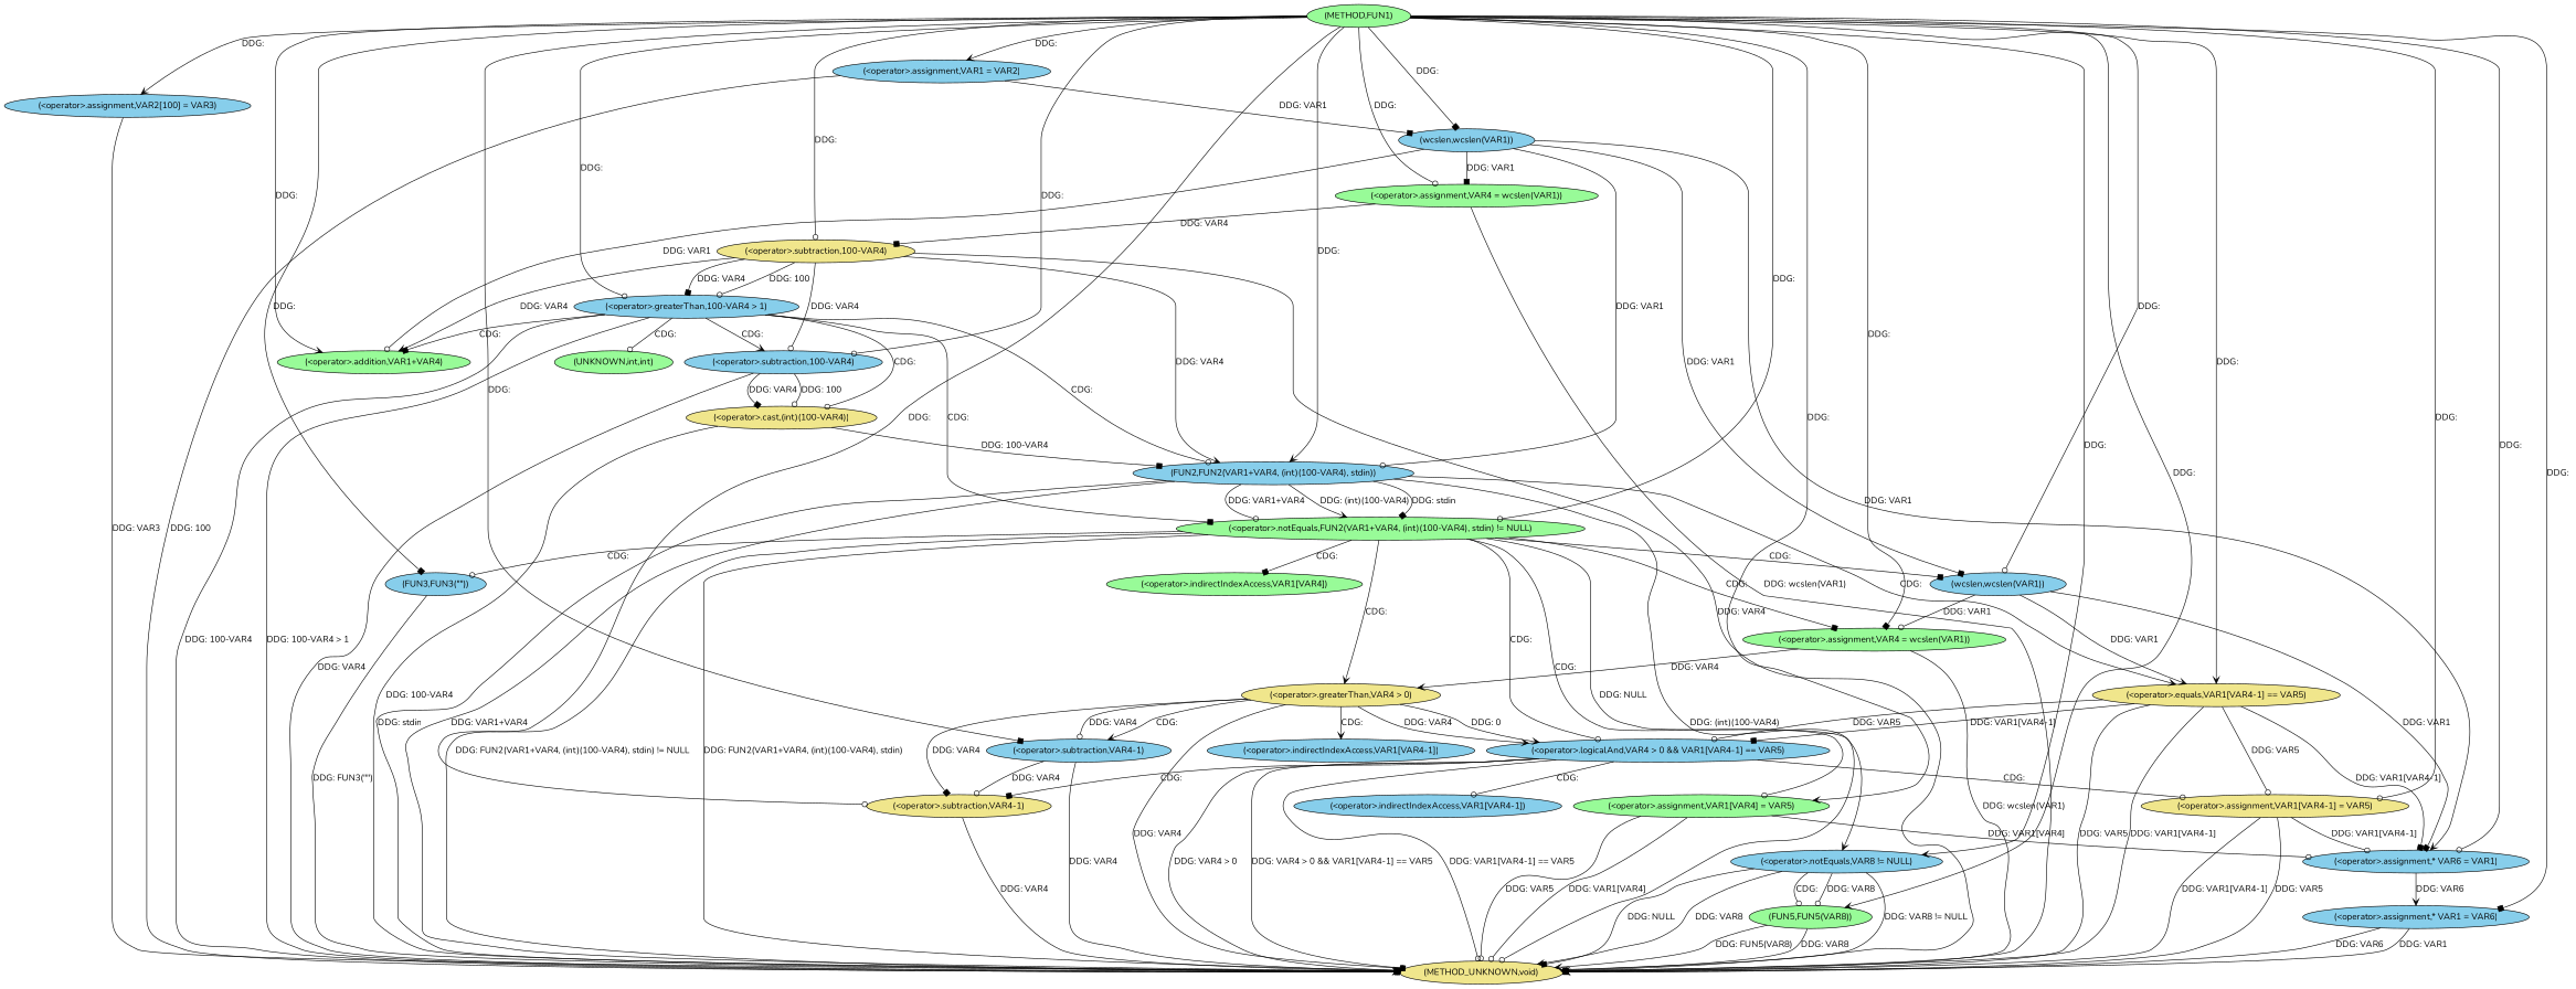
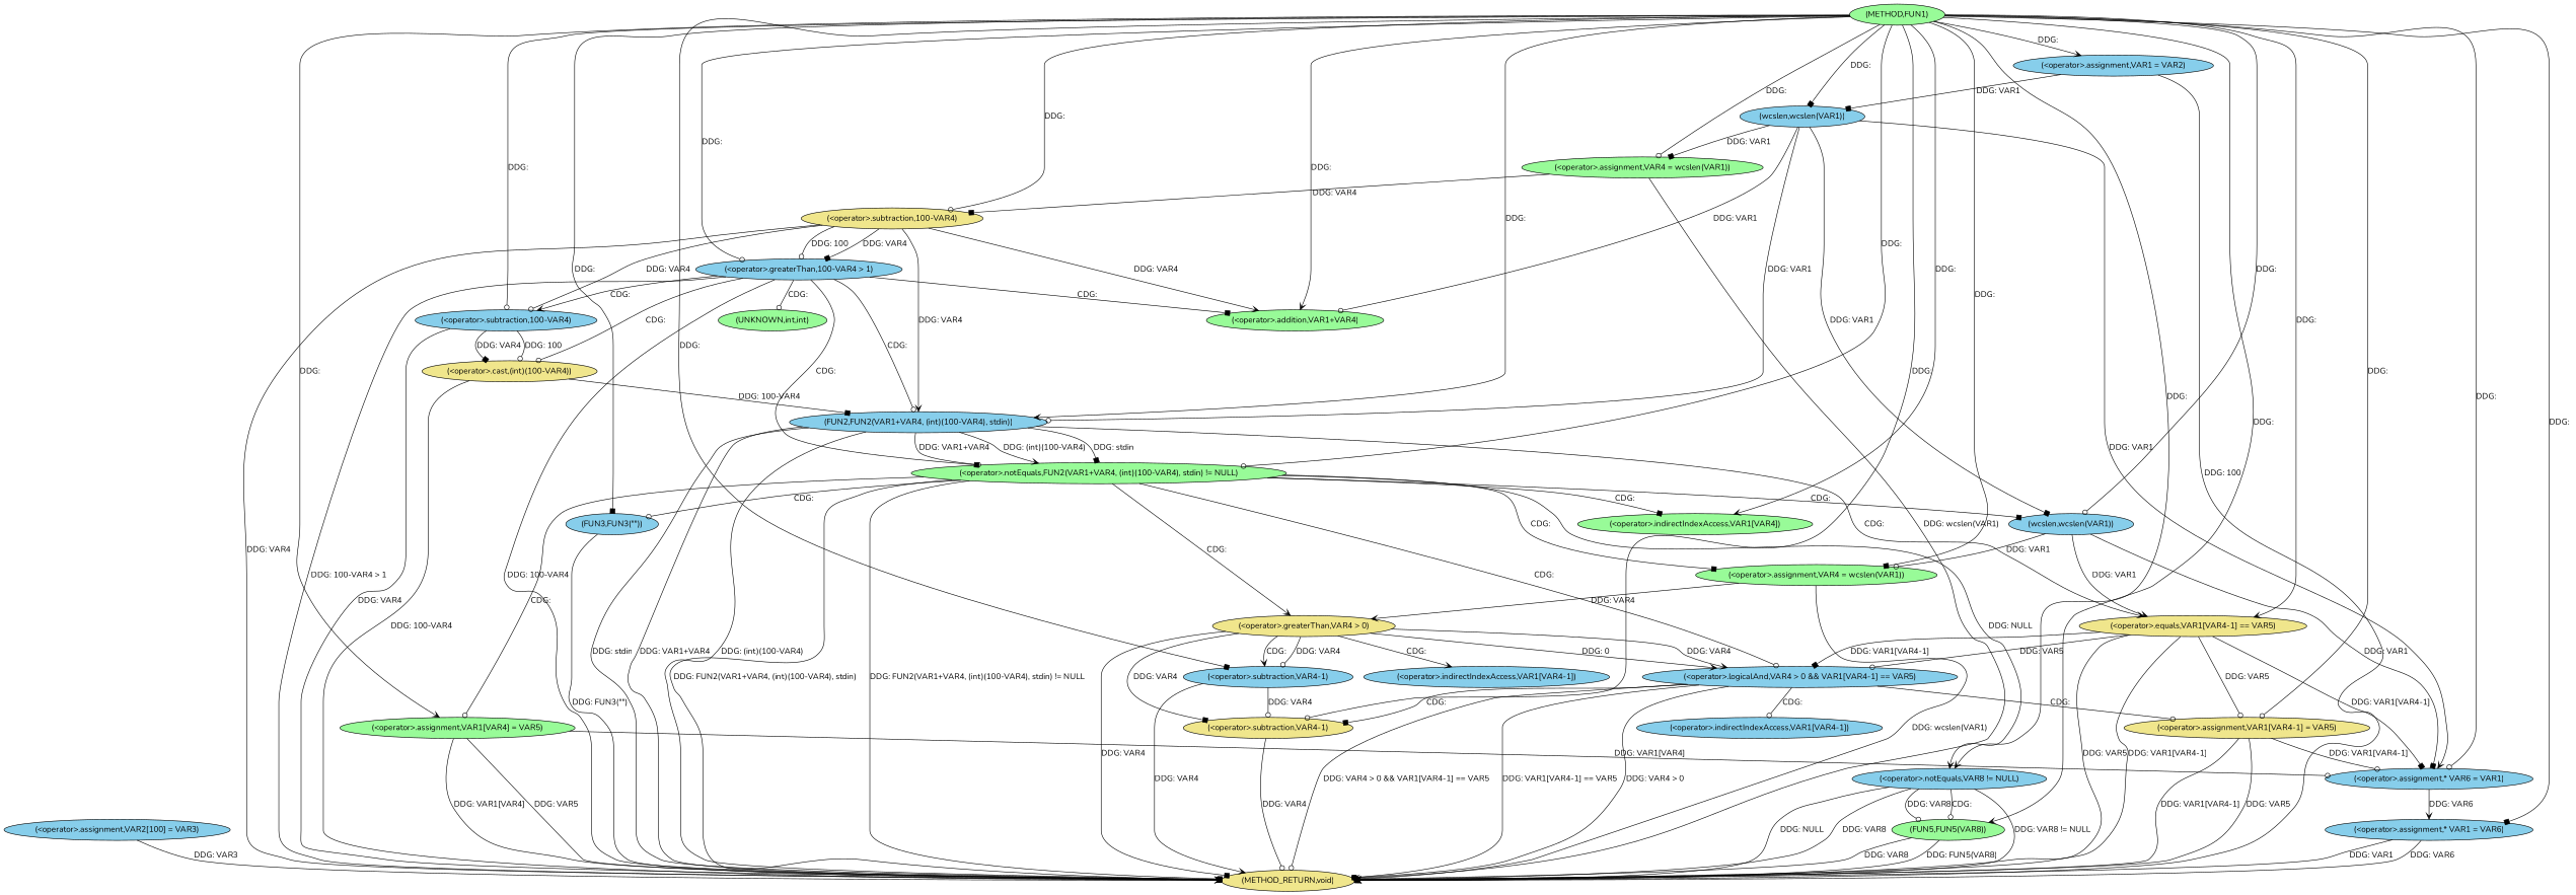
  digraph {
    fontname=Nunito
    node [fillcolor=skyblue fontname=Nunito style=filled]
    edge [arrowhead=odot fontname=Nunito]
    n1 [fillcolor=palegreen label="(METHOD,FUN1)"]
    n2 [label="(<operator>.assignment,VAR2[100] = VAR3)"]
    n3 [label="(<operator>.assignment,VAR1 = VAR2)"]
    n4 [fillcolor=palegreen label="(<operator>.assignment,VAR4 = wcslen(VAR1))"]
    n5 [label="(wcslen,wcslen(VAR1))"]
    n6 [label="(<operator>.greaterThan,100-VAR4 > 1)"]
    n7 [fillcolor=khaki label="(<operator>.subtraction,100-VAR4)"]
    n8 [fillcolor=palegreen label="(<operator>.notEquals,FUN2(VAR1+VAR4, (int)(100-VAR4), stdin) != NULL)"]
    n9 [label="(FUN2,FUN2(VAR1+VAR4, (int)(100-VAR4), stdin))"]
    n10 [fillcolor=palegreen label="(<operator>.addition,VAR1+VAR4)"]
    n11 [label="(<operator>.subtraction,100-VAR4)"]
    n12 [fillcolor=palegreen label="(<operator>.assignment,VAR4 = wcslen(VAR1))"]
    n13 [label="(wcslen,wcslen(VAR1))"]
    n14 [fillcolor=khaki label="(<operator>.equals,VAR1[VAR4-1] == VAR5)"]
    n15 [label="(<operator>.subtraction,VAR4-1)"]
    n16 [fillcolor=khaki label="(<operator>.assignment,VAR1[VAR4-1] = VAR5)"]
    n17 [fillcolor=khaki label="(<operator>.subtraction,VAR4-1)"]
    n18 [label="(FUN3,FUN3(\"\"))"]
    n19 [fillcolor=palegreen label="(<operator>.assignment,VAR1[VAR4] = VAR5)"]
    n20 [label="(<operator>.assignment,* VAR6 = VAR1)"]
    n21 [label="(<operator>.assignment,* VAR1 = VAR6)"]
    n22 [label="(<operator>.notEquals,VAR8 != NULL)"]
    n23 [fillcolor=palegreen label="(FUN5,FUN5(VAR8))"]
-   n24 [fillcolor=khaki label="(METHOD_UNKNOWN,void)"]
+   n24 [fillcolor=khaki label="(METHOD_RETURN,void)"]
    n25 [fillcolor=khaki label="(<operator>.cast,(int)(100-VAR4))"]
    n26 [fillcolor=palegreen label="(UNKNOWN,int,int)"]
    n27 [fillcolor=khaki label="(<operator>.greaterThan,VAR4 > 0)"]
    n28 [label="(<operator>.logicalAnd,VAR4 > 0 && VAR1[VAR4-1] == VAR5)"]
    n29 [fillcolor=palegreen label="(<operator>.indirectIndexAccess,VAR1[VAR4])"]
    n30 [label="(<operator>.indirectIndexAccess,VAR1[VAR4-1])"]
    n31 [label="(<operator>.indirectIndexAccess,VAR1[VAR4-1])"]
-   n1 -> n2 [arrowhead=vee label="DDG: "]
+   n1 -> n29 [arrowhead=vee label="DDG: "]
    n1 -> n3 [arrowhead=vee label="DDG: "]
    n1 -> n4 [label="DDG: "]
    n1 -> n5 [arrowhead=box label="DDG: "]
    n1 -> n6 [label="DDG: "]
    n1 -> n7 [label="DDG: "]
    n1 -> n8 [label="DDG: "]
    n1 -> n9 [arrowhead=vee label="DDG: "]
    n1 -> n10 [arrowhead=vee label="DDG: "]
    n1 -> n11 [label="DDG: "]
    n1 -> n12 [arrowhead=box label="DDG: "]
    n1 -> n13 [label="DDG: "]
    n1 -> n14 [arrowhead=vee label="DDG: "]
    n1 -> n15 [arrowhead=box label="DDG: "]
    n1 -> n16 [label="DDG: "]
    n1 -> n17 [label="DDG: "]
    n1 -> n18 [arrowhead=box label="DDG: "]
    n1 -> n19 [arrowhead=vee label="DDG: "]
    n1 -> n20 [label="DDG: "]
    n1 -> n21 [arrowhead=box label="DDG: "]
    n1 -> n22 [arrowhead=vee label="DDG: "]
    n1 -> n23 [arrowhead=vee label="DDG: "]
    n2 -> n24 [arrowhead=vee label="DDG: VAR3"]
    n3 -> n5 [arrowhead=box label="DDG: VAR1"]
    n3 -> n24 [label="DDG: 100"]
    n4 -> n7 [arrowhead=box label="DDG: VAR4"]
    n4 -> n24 [arrowhead=vee label="DDG: wcslen(VAR1)"]
    n5 -> n4 [arrowhead=box label="DDG: VAR1"]
    n5 -> n9 [label="DDG: VAR1"]
    n5 -> n10 [label="DDG: VAR1"]
    n5 -> n13 [arrowhead=box label="DDG: VAR1"]
    n5 -> n20 [arrowhead=vee label="DDG: VAR1"]
    n6 -> n8 [arrowhead=box label="CDG: "]
    n6 -> n9 [label="CDG: "]
    n6 -> n10 [arrowhead=box label="CDG: "]
    n6 -> n11 [arrowhead=vee label="CDG: "]
    n6 -> n24 [arrowhead=box label="DDG: 100-VAR4"]
    n6 -> n24 [arrowhead=box label="DDG: 100-VAR4 > 1"]
    n6 -> n25 [label="CDG: "]
    n6 -> n26 [label="CDG: "]
    n7 -> n6 [label="DDG: 100"]
    n7 -> n6 [arrowhead=box label="DDG: VAR4"]
    n7 -> n9 [arrowhead=vee label="DDG: VAR4"]
    n7 -> n10 [arrowhead=vee label="DDG: VAR4"]
    n7 -> n11 [label="DDG: VAR4"]
    n7 -> n24 [label="DDG: VAR4"]
    n8 -> n12 [arrowhead=box label="CDG: "]
    n8 -> n13 [arrowhead=box label="CDG: "]
    n8 -> n18 [label="CDG: "]
    n8 -> n19 [label="CDG: "]
    n8 -> n22 [arrowhead=vee label="DDG: NULL"]
    n8 -> n24 [arrowhead=vee label="DDG: FUN2(VAR1+VAR4, (int)(100-VAR4), stdin)"]
    n8 -> n24 [arrowhead=box label="DDG: FUN2(VAR1+VAR4, (int)(100-VAR4), stdin) != NULL"]
    n8 -> n27 [arrowhead=vee label="CDG: "]
    n8 -> n28 [label="CDG: "]
    n8 -> n29 [arrowhead=box label="CDG: "]
    n9 -> n8 [label="DDG: VAR1+VAR4"]
    n9 -> n8 [arrowhead=vee label="DDG: (int)(100-VAR4)"]
    n9 -> n8 [arrowhead=box label="DDG: stdin"]
    n9 -> n14 [arrowhead=vee label="CDG: "]
    n9 -> n24 [arrowhead=box label="DDG: VAR1+VAR4"]
    n9 -> n24 [label="DDG: (int)(100-VAR4)"]
    n9 -> n24 [label="DDG: stdin"]
    n11 -> n24 [arrowhead=box label="DDG: VAR4"]
    n11 -> n25 [label="DDG: 100"]
    n11 -> n25 [arrowhead=box label="DDG: VAR4"]
    n12 -> n24 [label="DDG: wcslen(VAR1)"]
    n12 -> n27 [arrowhead=vee label="DDG: VAR4"]
    n13 -> n12 [label="DDG: VAR1"]
    n13 -> n14 [arrowhead=vee label="DDG: VAR1"]
    n13 -> n20 [arrowhead=box label="DDG: VAR1"]
    n14 -> n16 [label="DDG: VAR5"]
    n14 -> n20 [arrowhead=box label="DDG: VAR1[VAR4-1]"]
    n14 -> n24 [arrowhead=box label="DDG: VAR5"]
    n14 -> n24 [arrowhead=vee label="DDG: VAR1[VAR4-1]"]
    n14 -> n28 [arrowhead=box label="DDG: VAR1[VAR4-1]"]
    n14 -> n28 [label="DDG: VAR5"]
    n15 -> n17 [label="DDG: VAR4"]
    n15 -> n24 [arrowhead=vee label="DDG: VAR4"]
    n16 -> n20 [label="DDG: VAR1[VAR4-1]"]
    n16 -> n24 [arrowhead=box label="DDG: VAR5"]
    n16 -> n24 [arrowhead=box label="DDG: VAR1[VAR4-1]"]
    n17 -> n24 [label="DDG: VAR4"]
    n18 -> n24 [arrowhead=vee label="DDG: FUN3(\"\")"]
    n19 -> n20 [label="DDG: VAR1[VAR4]"]
    n19 -> n24 [label="DDG: VAR5"]
    n19 -> n24 [label="DDG: VAR1[VAR4]"]
    n20 -> n21 [arrowhead=vee label="DDG: VAR6"]
    n21 -> n24 [arrowhead=vee label="DDG: VAR6"]
    n21 -> n24 [label="DDG: VAR1"]
    n22 -> n23 [label="DDG: VAR8"]
    n22 -> n23 [label="CDG: "]
    n22 -> n24 [label="DDG: VAR8 != NULL"]
    n22 -> n24 [arrowhead=box label="DDG: NULL"]
    n22 -> n24 [arrowhead=vee label="DDG: VAR8"]
    n23 -> n24 [arrowhead=vee label="DDG: FUN5(VAR8)"]
    n23 -> n24 [arrowhead=vee label="DDG: VAR8"]
    n25 -> n9 [arrowhead=box label="DDG: 100-VAR4"]
    n25 -> n24 [label="DDG: 100-VAR4"]
    n27 -> n15 [label="DDG: VAR4"]
    n27 -> n15 [arrowhead=vee label="CDG: "]
    n27 -> n17 [arrowhead=box label="DDG: VAR4"]
    n27 -> n24 [arrowhead=box label="DDG: VAR4"]
    n27 -> n28 [arrowhead=vee label="DDG: VAR4"]
    n27 -> n28 [arrowhead=vee label="DDG: 0"]
    n27 -> n30 [arrowhead=vee label="CDG: "]
    n28 -> n16 [label="CDG: "]
    n28 -> n17 [arrowhead=box label="CDG: "]
    n28 -> n24 [arrowhead=box label="DDG: VAR4 > 0"]
    n28 -> n24 [label="DDG: VAR4 > 0 && VAR1[VAR4-1] == VAR5"]
    n28 -> n24 [label="DDG: VAR1[VAR4-1] == VAR5"]
    n28 -> n31 [label="CDG: "]
  }
